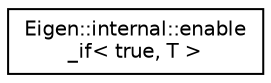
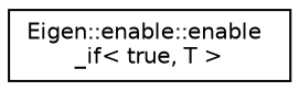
  digraph {
    rankdir=LR
-   n1 [color=black fillcolor=white fontname=Helvetica fontsize=10 height=0.2 label="Eigen::internal::enable\l_if\< true, T \>" shape=record style=filled width=0.4]
+   n1 [color=black fillcolor=white fontname=Helvetica fontsize=10 height=0.2 label="Eigen::enable::enable\l_if\< true, T \>" shape=record style=filled width=0.4]
  }
